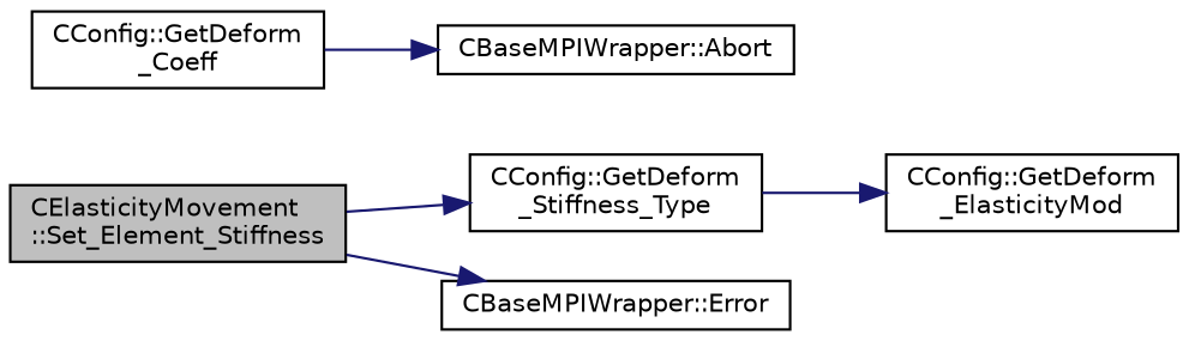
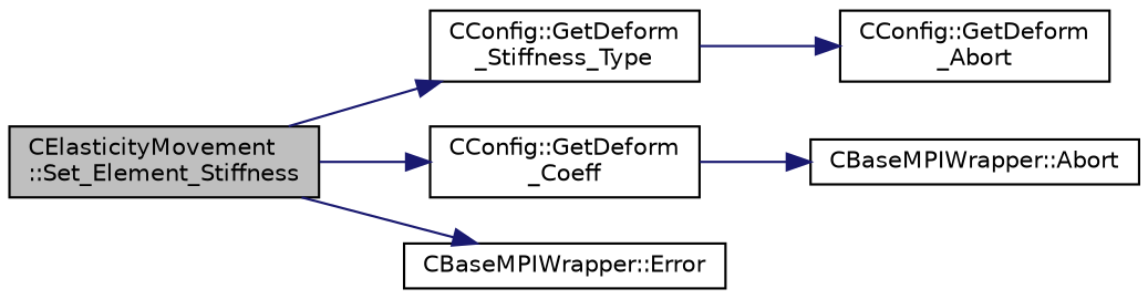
  digraph {
    rankdir=LR
    node [color=black fillcolor=white fontname=Helvetica fontsize=10 shape=record style=filled]
    edge [color=midnightblue fontname=Helvetica fontsize=10 labelfontname=Helvetica labelfontsize=10 style=solid]
    n1 [fillcolor=grey75 fontcolor=black height=0.2 label="CElasticityMovement\l::Set_Element_Stiffness" width=0.4]
    n2 [height=0.2 label="CConfig::GetDeform\l_Stiffness_Type" width=0.4]
    n3 [height=0.2 label="CConfig::GetDeform\l_Coeff" width=0.4]
    n4 [height=0.2 label="CBaseMPIWrapper::Error" width=0.4]
-   n5 [height=0.2 label="CConfig::GetDeform\l_ElasticityMod" width=0.4]
+   n5 [height=0.2 label="CConfig::GetDeform\l_Abort" width=0.4]
    n6 [height=0.2 label="CBaseMPIWrapper::Abort" width=0.4]
    n1 -> n2
+   n1 -> n3
    n1 -> n4
    n2 -> n5
    n3 -> n6
  }
